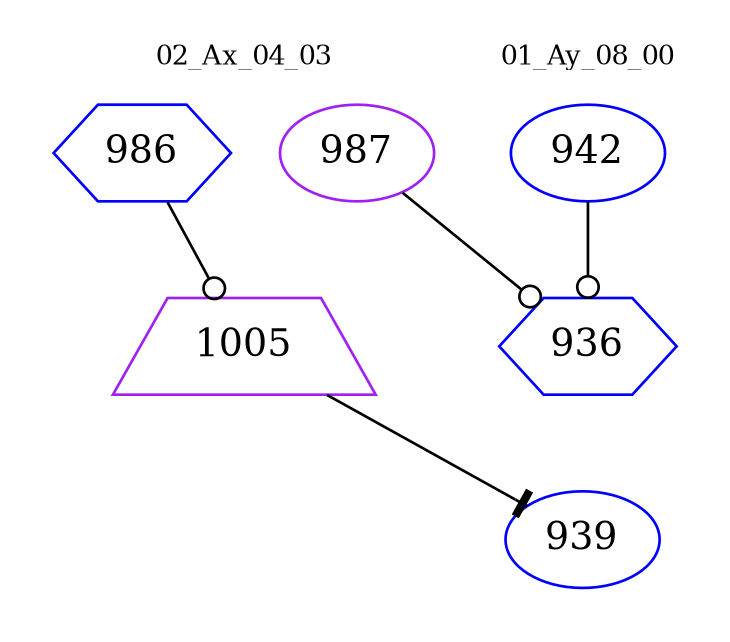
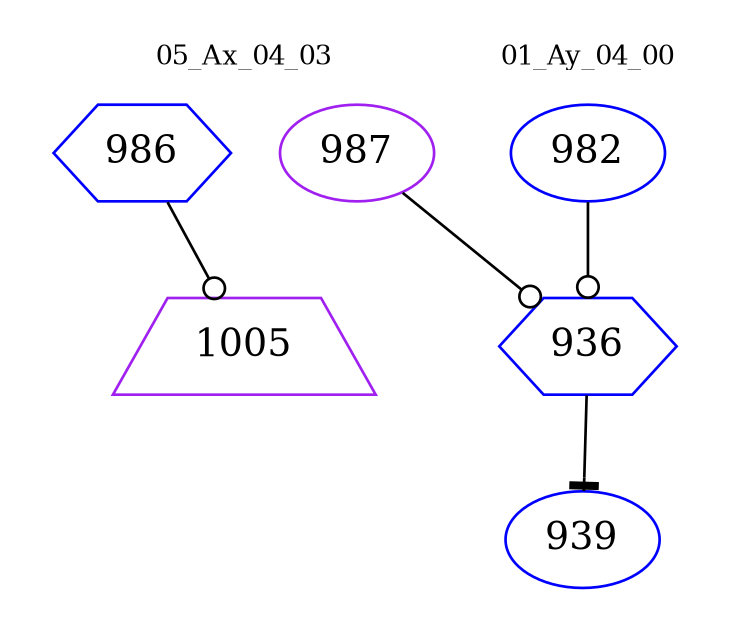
  digraph {
    node [color=blue shape=ellipse]
    edge [arrowhead=odot color=black]
    n1 [color=purple label=987]
    n2 [label=986 shape=hexagon]
    n3 [color=purple label=1005 shape=trapezium]
-   n4 [label=942]
+   n4 [label=982]
    n5 [label=936 shape=hexagon]
    n6 [label=939]
    subgraph cluster_1 {
      color=white
      fontsize=10
-     label="02_Ax_04_03"
+     label="05_Ax_04_03"
      n1
      n2
      n3
    }
    subgraph cluster_2 {
      color=white
      fontsize=10
-     label="01_Ay_08_00"
+     label="01_Ay_04_00"
      n4
      n5
      n6
    }
    n1 -> n5
    n2 -> n3
    n4 -> n5
-   n3 -> n6 [arrowhead=tee]
+   n5 -> n6 [arrowhead=tee]
  }
